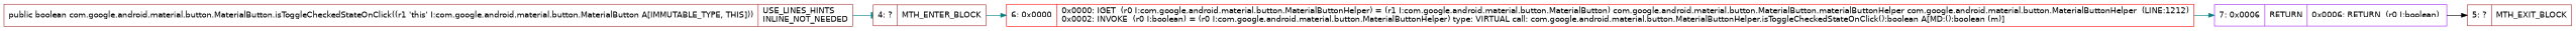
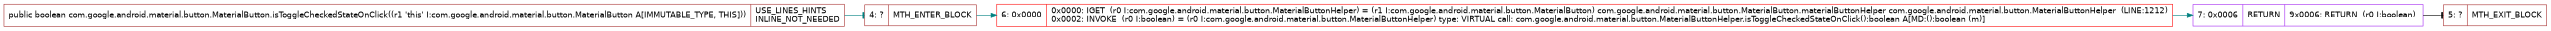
  digraph {
    fontname="DejaVu Sans"
    rankdir=LR
    node [color=brown fontname="DejaVu Sans" shape=record]
    edge [arrowhead=normal color=teal fontname="DejaVu Sans"]
    n1 [label="{4\:\ ?|MTH_ENTER_BLOCK\l}"]
    n2 [color=red label="{6\:\ 0x0000|0x0000: IGET  (r0 I:com.google.android.material.button.MaterialButtonHelper) = (r1 I:com.google.android.material.button.MaterialButton) com.google.android.material.button.MaterialButton.materialButtonHelper com.google.android.material.button.MaterialButtonHelper  (LINE:1212)\l0x0002: INVOKE  (r0 I:boolean) = (r0 I:com.google.android.material.button.MaterialButtonHelper) type: VIRTUAL call: com.google.android.material.button.MaterialButtonHelper.isToggleCheckedStateOnClick():boolean A[MD:():boolean (m)]\l}"]
-   n3 [color=purple label="{7\:\ 0x0006|RETURN\l|0x0006: RETURN  (r0 I:boolean) \l}"]
+   n3 [color=purple label="{7\:\ 0x0006|RETURN\l|9x0006: RETURN  (r0 I:boolean) \l}"]
    n4 [label="{5\:\ ?|MTH_EXIT_BLOCK\l}"]
    n5 [label="{public boolean com.google.android.material.button.MaterialButton.isToggleCheckedStateOnClick((r1 'this' I:com.google.android.material.button.MaterialButton A[IMMUTABLE_TYPE, THIS]))  | USE_LINES_HINTS\lINLINE_NOT_NEEDED\l}"]
    n1 -> n2
    n2 -> n3
-   n3 -> n4 [color=black]
+   n3 -> n4 [arrowhead=tee color=black]
    n5 -> n1 [arrowhead=tee]
  }
